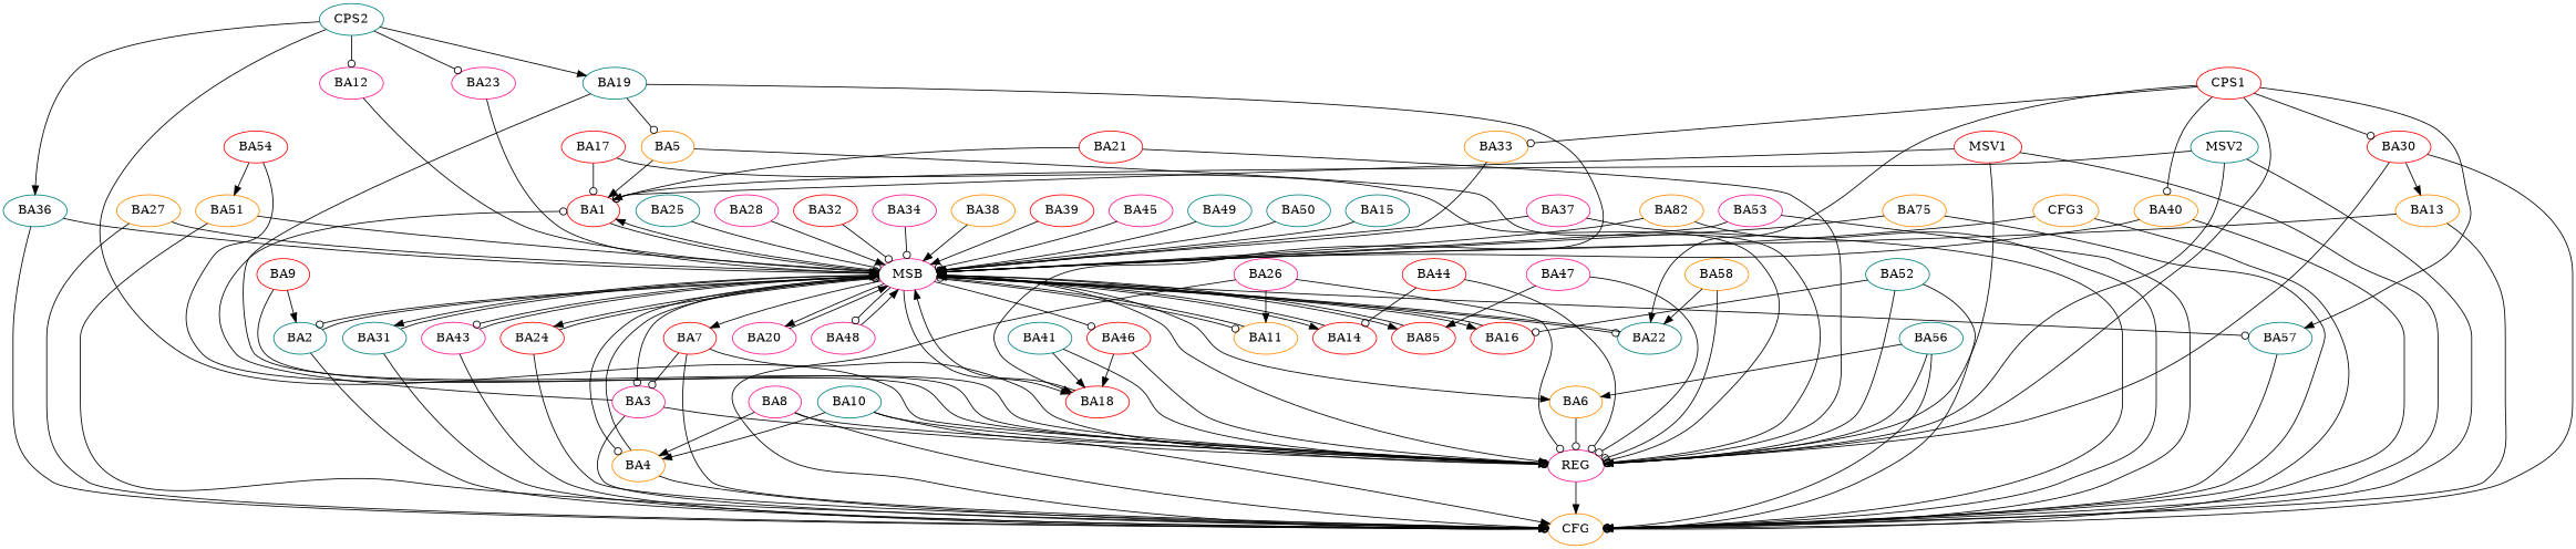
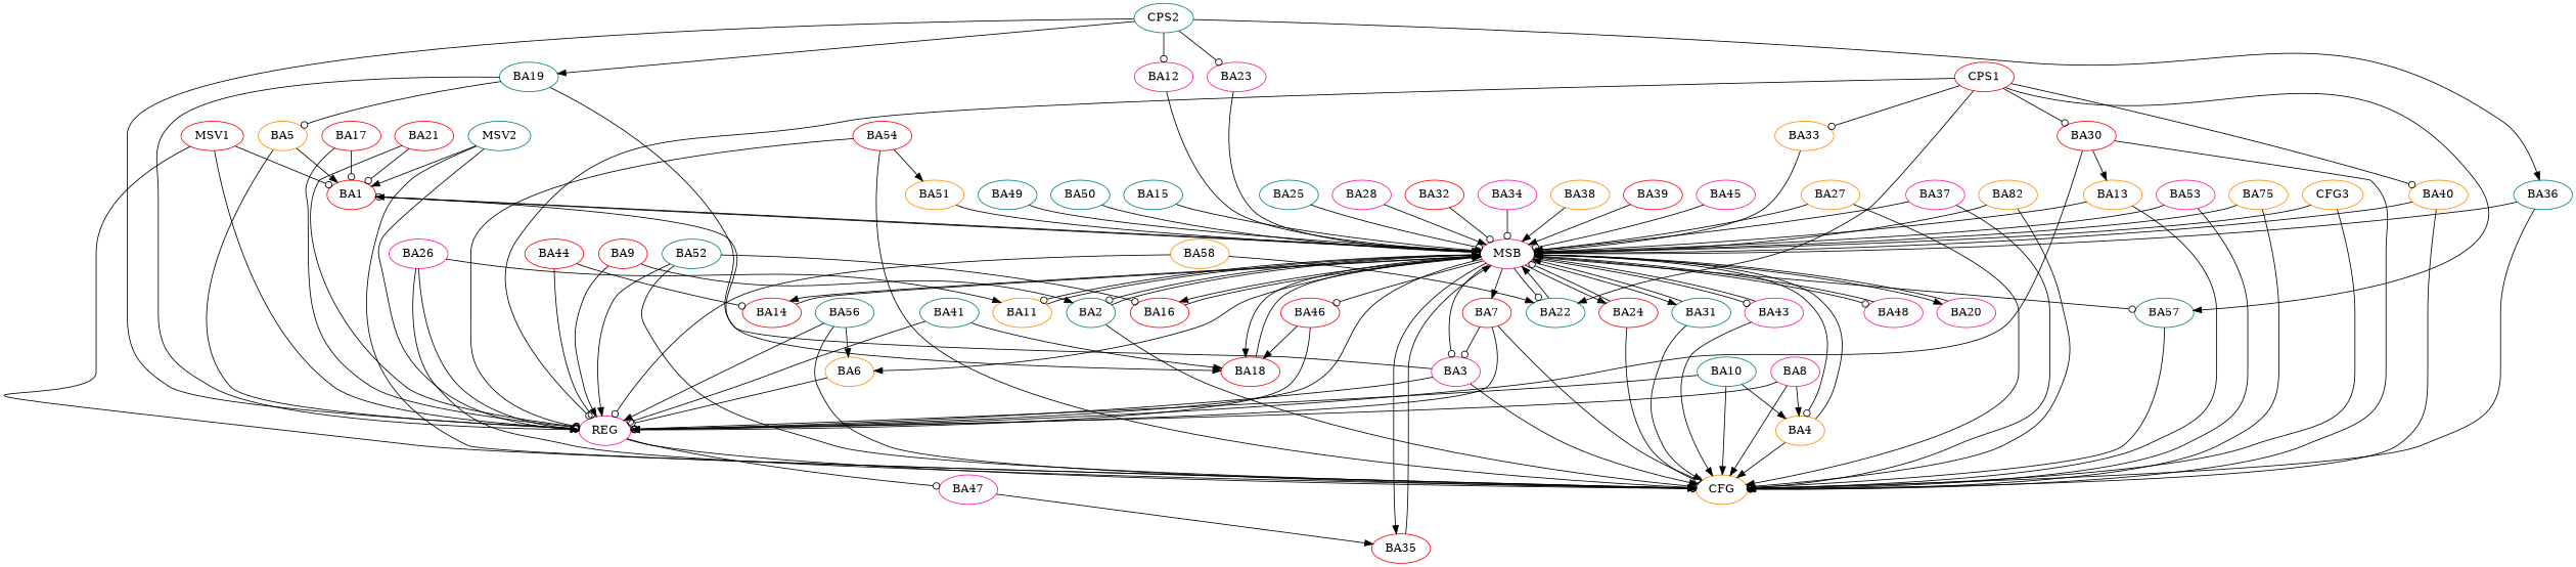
  strict digraph {
    node [color=red]
    edge [arrowhead=normal]
    n1 [label=BA1]
    n2 [color=deeppink label=MSB]
    n3 [color=teal label=BA2]
    n4 [color=deeppink label=BA3]
    n5 [color=deeppink label=REG]
    n6 [color=darkorange label=BA4]
    n7 [color=darkorange label=BA6]
    n8 [label=BA7]
    n9 [color=darkorange label=BA11]
    n10 [label=BA14]
    n11 [label=BA16]
    n12 [label=BA18]
    n13 [color=deeppink label=BA20]
    n14 [color=teal label=BA22]
    n15 [label=BA24]
    n16 [color=teal label=BA31]
-   n17 [label=BA85]
+   n17 [label=BA35]
    n18 [color=deeppink label=BA43]
    n19 [label=BA46]
    n20 [color=deeppink label=BA48]
    n21 [color=teal label=BA57]
    n22 [color=darkorange label=CFG]
    n23 [color=darkorange label=BA5]
    n24 [color=deeppink label=BA8]
    n25 [label=BA9]
    n26 [color=teal label=BA10]
    n27 [color=deeppink label=BA12]
    n28 [color=darkorange label=BA13]
    n29 [color=teal label=BA15]
    n30 [label=BA17]
    n31 [color=teal label=BA19]
    n32 [label=BA21]
    n33 [color=deeppink label=BA23]
    n34 [color=teal label=BA25]
    n35 [color=deeppink label=BA26]
    n36 [color=darkorange label=BA27]
    n37 [color=deeppink label=BA28]
    n38 [label=BA30]
    n39 [label=BA32]
    n40 [color=darkorange label=BA33]
    n41 [color=deeppink label=BA34]
    n42 [color=teal label=BA36]
    n43 [color=deeppink label=BA37]
    n44 [color=darkorange label=BA38]
    n45 [label=BA39]
    n46 [color=darkorange label=BA40]
    n47 [color=teal label=BA41]
    n48 [color=darkorange label=BA82]
    n49 [label=BA44]
    n50 [color=deeppink label=BA45]
    n51 [color=deeppink label=BA47]
    n52 [color=teal label=BA49]
    n53 [color=teal label=BA50]
    n54 [color=darkorange label=BA51]
    n55 [color=teal label=BA52]
    n56 [color=deeppink label=BA53]
    n57 [label=BA54]
    n58 [color=darkorange label=BA75]
    n59 [color=teal label=BA56]
    n60 [color=darkorange label=BA58]
    n61 [label=CPS1]
    n62 [color=teal label=CPS2]
    n63 [color=darkorange label=CFG3]
    n64 [label=MSV1]
    n65 [color=teal label=MSV2]
    n1 -> n2 [arrowhead=odot]
    n2 -> n1
    n2 -> n3 [arrowhead=odot]
    n2 -> n4 [arrowhead=odot]
    n2 -> n5
    n2 -> n6 [arrowhead=odot]
    n2 -> n7
    n2 -> n8
    n2 -> n9 [arrowhead=odot]
    n2 -> n10
    n2 -> n11
    n2 -> n12
    n2 -> n13
    n2 -> n14 [arrowhead=odot]
    n2 -> n15
    n2 -> n16
    n2 -> n17
    n2 -> n18 [arrowhead=odot]
    n2 -> n19 [arrowhead=odot]
    n2 -> n20 [arrowhead=odot]
    n2 -> n21 [arrowhead=odot]
    n3 -> n2
    n3 -> n22 [arrowhead=odot]
    n4 -> n1 [arrowhead=odot]
    n4 -> n5 [arrowhead=odot]
    n4 -> n22
    n5 -> n22
    n6 -> n2 [arrowhead=odot]
    n6 -> n22
    n7 -> n5 [arrowhead=odot]
    n8 -> n4 [arrowhead=odot]
    n8 -> n5
    n8 -> n22 [arrowhead=odot]
    n9 -> n2 [arrowhead=odot]
    n10 -> n2
    n11 -> n2
    n12 -> n2
    n13 -> n2
    n14 -> n2
    n15 -> n2 [arrowhead=odot]
    n15 -> n22 [arrowhead=odot]
    n16 -> n2
    n16 -> n22
    n17 -> n2
    n18 -> n2 [arrowhead=odot]
    n18 -> n22
    n19 -> n5
    n19 -> n12
    n20 -> n2
    n21 -> n22 [arrowhead=odot]
    n23 -> n1
    n23 -> n5 [arrowhead=odot]
    n24 -> n5
    n24 -> n6
    n24 -> n22
    n25 -> n3
    n25 -> n5
    n26 -> n5 [arrowhead=odot]
    n26 -> n6
    n26 -> n22
    n27 -> n2
    n28 -> n2
    n28 -> n22 [arrowhead=odot]
    n29 -> n2 [arrowhead=odot]
    n30 -> n1 [arrowhead=odot]
    n30 -> n5 [arrowhead=odot]
    n31 -> n5
    n31 -> n12
    n31 -> n23 [arrowhead=odot]
    n32 -> n1 [arrowhead=odot]
    n32 -> n5 [arrowhead=odot]
    n33 -> n2 [arrowhead=odot]
    n34 -> n2 [arrowhead=odot]
    n35 -> n5 [arrowhead=odot]
    n35 -> n9
    n35 -> n22 [arrowhead=odot]
    n36 -> n2
    n36 -> n22
    n37 -> n2
    n38 -> n5 [arrowhead=odot]
    n38 -> n22 [arrowhead=odot]
    n38 -> n28
    n39 -> n2 [arrowhead=odot]
    n40 -> n2 [arrowhead=odot]
    n41 -> n2 [arrowhead=odot]
    n42 -> n2 [arrowhead=odot]
    n42 -> n22
    n43 -> n2
    n43 -> n22 [arrowhead=odot]
    n44 -> n2
    n45 -> n2
    n46 -> n2 [arrowhead=odot]
    n46 -> n22
    n47 -> n5 [arrowhead=odot]
    n47 -> n12
    n48 -> n2 [arrowhead=odot]
    n48 -> n22 [arrowhead=odot]
    n49 -> n5 [arrowhead=odot]
    n49 -> n10 [arrowhead=odot]
    n50 -> n2 [arrowhead=odot]
-   n51 -> n5 [arrowhead=odot]
+   n5 -> n51 [arrowhead=odot]
    n51 -> n17
    n52 -> n2
    n53 -> n2 [arrowhead=odot]
    n54 -> n2 [arrowhead=odot]
    n55 -> n5
    n55 -> n11 [arrowhead=odot]
    n55 -> n22 [arrowhead=odot]
    n56 -> n2
    n56 -> n22 [arrowhead=odot]
    n57 -> n5 [arrowhead=odot]
-   n54 -> n22
+   n57 -> n22
    n57 -> n54
    n58 -> n2 [arrowhead=odot]
    n58 -> n22
    n59 -> n5
    n59 -> n7
    n59 -> n22
    n60 -> n5 [arrowhead=odot]
    n60 -> n14
    n61 -> n5 [arrowhead=odot]
    n61 -> n14
    n61 -> n21
    n61 -> n38 [arrowhead=odot]
    n61 -> n40 [arrowhead=odot]
    n61 -> n46 [arrowhead=odot]
    n62 -> n5 [arrowhead=odot]
    n62 -> n27 [arrowhead=odot]
    n62 -> n31
    n62 -> n33 [arrowhead=odot]
    n62 -> n42
    n63 -> n2 [arrowhead=odot]
    n63 -> n22
    n64 -> n1 [arrowhead=odot]
    n64 -> n5 [arrowhead=odot]
    n64 -> n22
    n65 -> n1
    n65 -> n5
    n65 -> n22 [arrowhead=odot]
  }
